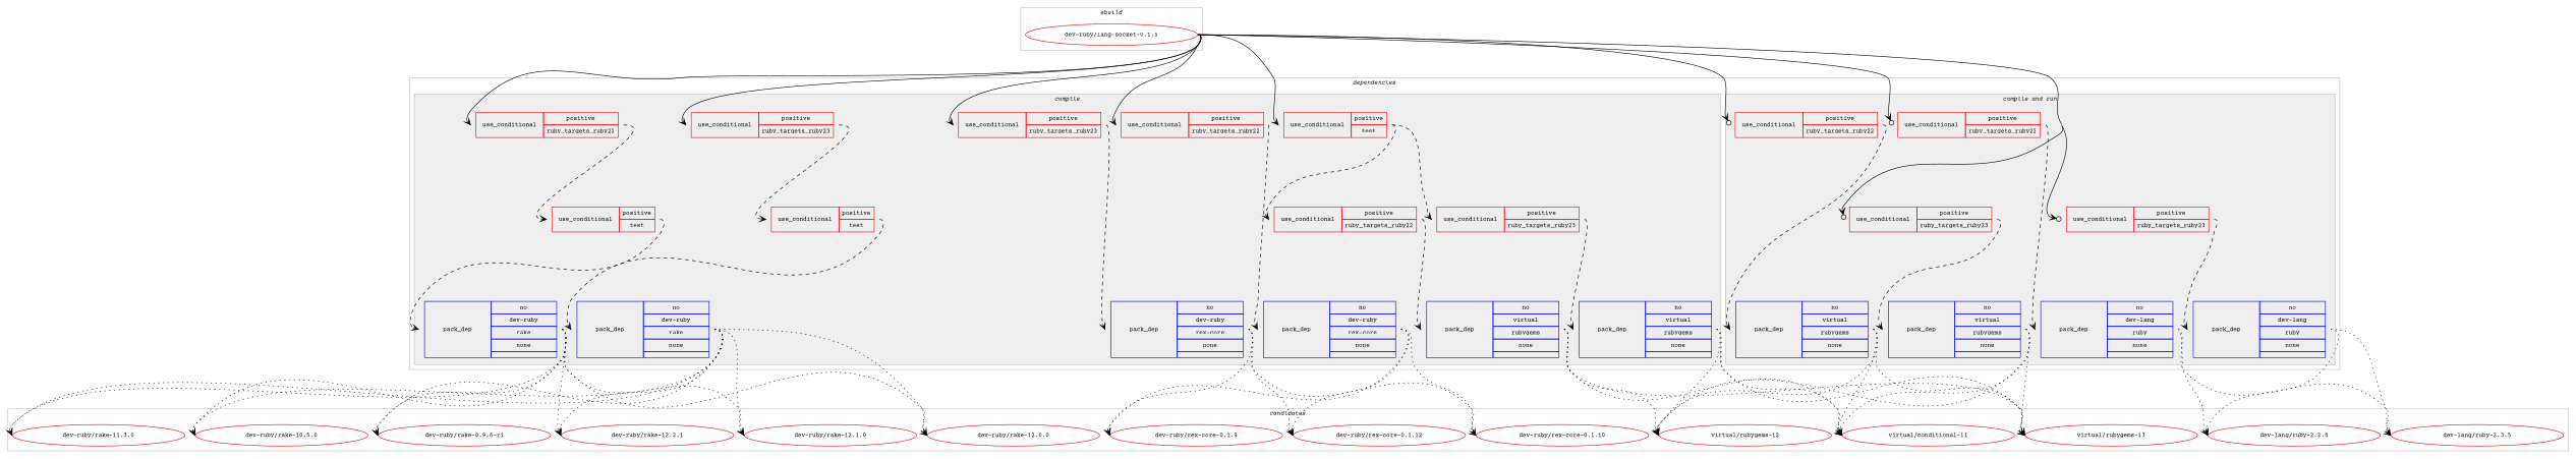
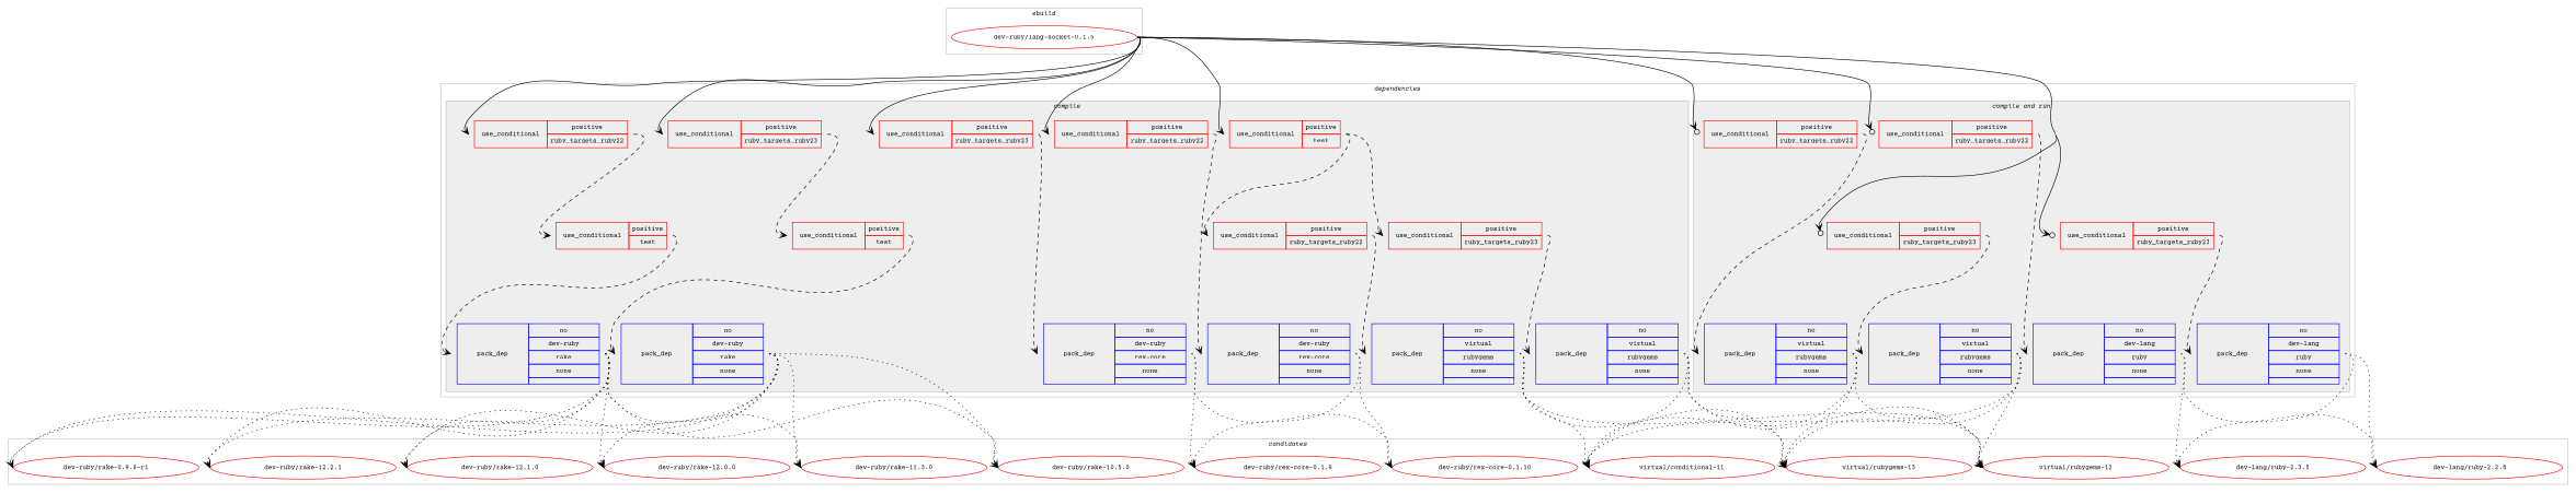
  digraph {
    compound=true
    concentrate=true
    fontname="Courier Prime"
    fontsize=10
    newrank=true
    rankdir=TB
    ranksep=1.5
    node [color=red fontname="Courier Prime" fontsize=10 shape=none]
    edge [arrowhead=vee fontname="Courier Prime" headport=w style=dotted tailport=e weight=100]
    n1 [label="dev-ruby/lang-socket-0.1.5" width=4 shape=""]
    n2 [color=blue label=<<TABLE BORDER="0" CELLBORDER="1" CELLSPACING="0" CELLPADDING="4" WIDTH="220"><TR><TD ROWSPAN="6" CELLPADDING="30">pack_dep</TD></TR><TR><TD WIDTH="110">no</TD></TR><TR><TD>dev-ruby</TD></TR><TR><TD>rake</TD></TR><TR><TD>none</TD></TR><TR><TD></TD></TR></TABLE>>]
    n3 [label=<<TABLE BORDER="0" CELLBORDER="1" CELLSPACING="0" CELLPADDING="4"><TR><TD ROWSPAN="3" CELLPADDING="10">use_conditional</TD></TR><TR><TD>positive</TD></TR><TR><TD>test</TD></TR></TABLE>>]
    n4 [label=<<TABLE BORDER="0" CELLBORDER="1" CELLSPACING="0" CELLPADDING="4"><TR><TD ROWSPAN="3" CELLPADDING="10">use_conditional</TD></TR><TR><TD>positive</TD></TR><TR><TD>ruby_targets_ruby22</TD></TR></TABLE>>]
    n5 [color=blue label=<<TABLE BORDER="0" CELLBORDER="1" CELLSPACING="0" CELLPADDING="4" WIDTH="220"><TR><TD ROWSPAN="6" CELLPADDING="30">pack_dep</TD></TR><TR><TD WIDTH="110">no</TD></TR><TR><TD>dev-ruby</TD></TR><TR><TD>rex-core</TD></TR><TR><TD>none</TD></TR><TR><TD></TD></TR></TABLE>>]
    n6 [label=<<TABLE BORDER="0" CELLBORDER="1" CELLSPACING="0" CELLPADDING="4"><TR><TD ROWSPAN="3" CELLPADDING="10">use_conditional</TD></TR><TR><TD>positive</TD></TR><TR><TD>ruby_targets_ruby22</TD></TR></TABLE>>]
    n7 [color=blue label=<<TABLE BORDER="0" CELLBORDER="1" CELLSPACING="0" CELLPADDING="4" WIDTH="220"><TR><TD ROWSPAN="6" CELLPADDING="30">pack_dep</TD></TR><TR><TD WIDTH="110">no</TD></TR><TR><TD>dev-ruby</TD></TR><TR><TD>rake</TD></TR><TR><TD>none</TD></TR><TR><TD></TD></TR></TABLE>>]
    n8 [label=<<TABLE BORDER="0" CELLBORDER="1" CELLSPACING="0" CELLPADDING="4"><TR><TD ROWSPAN="3" CELLPADDING="10">use_conditional</TD></TR><TR><TD>positive</TD></TR><TR><TD>test</TD></TR></TABLE>>]
    n9 [label=<<TABLE BORDER="0" CELLBORDER="1" CELLSPACING="0" CELLPADDING="4"><TR><TD ROWSPAN="3" CELLPADDING="10">use_conditional</TD></TR><TR><TD>positive</TD></TR><TR><TD>ruby_targets_ruby23</TD></TR></TABLE>>]
    n10 [color=blue label=<<TABLE BORDER="0" CELLBORDER="1" CELLSPACING="0" CELLPADDING="4" WIDTH="220"><TR><TD ROWSPAN="6" CELLPADDING="30">pack_dep</TD></TR><TR><TD WIDTH="110">no</TD></TR><TR><TD>dev-ruby</TD></TR><TR><TD>rex-core</TD></TR><TR><TD>none</TD></TR><TR><TD></TD></TR></TABLE>>]
    n11 [label=<<TABLE BORDER="0" CELLBORDER="1" CELLSPACING="0" CELLPADDING="4"><TR><TD ROWSPAN="3" CELLPADDING="10">use_conditional</TD></TR><TR><TD>positive</TD></TR><TR><TD>ruby_targets_ruby23</TD></TR></TABLE>>]
    n12 [color=blue label=<<TABLE BORDER="0" CELLBORDER="1" CELLSPACING="0" CELLPADDING="4" WIDTH="220"><TR><TD ROWSPAN="6" CELLPADDING="30">pack_dep</TD></TR><TR><TD WIDTH="110">no</TD></TR><TR><TD>virtual</TD></TR><TR><TD>rubygems</TD></TR><TR><TD>none</TD></TR><TR><TD></TD></TR></TABLE>>]
    n13 [label=<<TABLE BORDER="0" CELLBORDER="1" CELLSPACING="0" CELLPADDING="4"><TR><TD ROWSPAN="3" CELLPADDING="10">use_conditional</TD></TR><TR><TD>positive</TD></TR><TR><TD>ruby_targets_ruby22</TD></TR></TABLE>>]
    n14 [color=blue label=<<TABLE BORDER="0" CELLBORDER="1" CELLSPACING="0" CELLPADDING="4" WIDTH="220"><TR><TD ROWSPAN="6" CELLPADDING="30">pack_dep</TD></TR><TR><TD WIDTH="110">no</TD></TR><TR><TD>virtual</TD></TR><TR><TD>rubygems</TD></TR><TR><TD>none</TD></TR><TR><TD></TD></TR></TABLE>>]
    n15 [label=<<TABLE BORDER="0" CELLBORDER="1" CELLSPACING="0" CELLPADDING="4"><TR><TD ROWSPAN="3" CELLPADDING="10">use_conditional</TD></TR><TR><TD>positive</TD></TR><TR><TD>ruby_targets_ruby23</TD></TR></TABLE>>]
    n16 [label=<<TABLE BORDER="0" CELLBORDER="1" CELLSPACING="0" CELLPADDING="4"><TR><TD ROWSPAN="3" CELLPADDING="10">use_conditional</TD></TR><TR><TD>positive</TD></TR><TR><TD>test</TD></TR></TABLE>>]
    n17 [color=blue label=<<TABLE BORDER="0" CELLBORDER="1" CELLSPACING="0" CELLPADDING="4" WIDTH="220"><TR><TD ROWSPAN="6" CELLPADDING="30">pack_dep</TD></TR><TR><TD WIDTH="110">no</TD></TR><TR><TD>dev-lang</TD></TR><TR><TD>ruby</TD></TR><TR><TD>none</TD></TR><TR><TD></TD></TR></TABLE>>]
    n18 [label=<<TABLE BORDER="0" CELLBORDER="1" CELLSPACING="0" CELLPADDING="4"><TR><TD ROWSPAN="3" CELLPADDING="10">use_conditional</TD></TR><TR><TD>positive</TD></TR><TR><TD>ruby_targets_ruby22</TD></TR></TABLE>>]
    n19 [color=blue label=<<TABLE BORDER="0" CELLBORDER="1" CELLSPACING="0" CELLPADDING="4" WIDTH="220"><TR><TD ROWSPAN="6" CELLPADDING="30">pack_dep</TD></TR><TR><TD WIDTH="110">no</TD></TR><TR><TD>virtual</TD></TR><TR><TD>rubygems</TD></TR><TR><TD>none</TD></TR><TR><TD></TD></TR></TABLE>>]
    n20 [label=<<TABLE BORDER="0" CELLBORDER="1" CELLSPACING="0" CELLPADDING="4"><TR><TD ROWSPAN="3" CELLPADDING="10">use_conditional</TD></TR><TR><TD>positive</TD></TR><TR><TD>ruby_targets_ruby22</TD></TR></TABLE>>]
    n21 [color=blue label=<<TABLE BORDER="0" CELLBORDER="1" CELLSPACING="0" CELLPADDING="4" WIDTH="220"><TR><TD ROWSPAN="6" CELLPADDING="30">pack_dep</TD></TR><TR><TD WIDTH="110">no</TD></TR><TR><TD>dev-lang</TD></TR><TR><TD>ruby</TD></TR><TR><TD>none</TD></TR><TR><TD></TD></TR></TABLE>>]
    n22 [label=<<TABLE BORDER="0" CELLBORDER="1" CELLSPACING="0" CELLPADDING="4"><TR><TD ROWSPAN="3" CELLPADDING="10">use_conditional</TD></TR><TR><TD>positive</TD></TR><TR><TD>ruby_targets_ruby23</TD></TR></TABLE>>]
    n23 [color=blue label=<<TABLE BORDER="0" CELLBORDER="1" CELLSPACING="0" CELLPADDING="4" WIDTH="220"><TR><TD ROWSPAN="6" CELLPADDING="30">pack_dep</TD></TR><TR><TD WIDTH="110">no</TD></TR><TR><TD>virtual</TD></TR><TR><TD>rubygems</TD></TR><TR><TD>none</TD></TR><TR><TD></TD></TR></TABLE>>]
    n24 [label=<<TABLE BORDER="0" CELLBORDER="1" CELLSPACING="0" CELLPADDING="4"><TR><TD ROWSPAN="3" CELLPADDING="10">use_conditional</TD></TR><TR><TD>positive</TD></TR><TR><TD>ruby_targets_ruby23</TD></TR></TABLE>>]
    n25 [label="dev-ruby/rake-0.9.6-r1" width=4 shape=""]
    n26 [label="dev-ruby/rake-10.5.0" width=4 shape=""]
    n27 [label="dev-ruby/rake-11.3.0" width=4 shape=""]
    n28 [label="dev-ruby/rake-12.0.0" width=4 shape=""]
    n29 [label="dev-ruby/rake-12.1.0" width=4 shape=""]
    n30 [label="dev-ruby/rake-12.2.1" width=4 shape=""]
    n31 [label="dev-ruby/rex-core-0.1.10" width=4 shape=""]
-   n32 [label="dev-ruby/rex-core-0.1.12" width=4 shape=""]
    n33 [label="dev-ruby/rex-core-0.1.9" width=4 shape=""]
    n34 [label="virtual/conditional-11" width=4 shape=""]
    n35 [label="virtual/rubygems-12" width=4 shape=""]
    n36 [label="virtual/rubygems-13" width=4 shape=""]
    n37 [label="dev-lang/ruby-2.2.8" width=4 shape=""]
    n38 [label="dev-lang/ruby-2.3.5" width=4 shape=""]
    subgraph cluster_1 {
      color=gray
      label=<<i>ebuild</i>>
      rank=same
      n1
    }
    subgraph cluster_2 {
      color=gray
      label=<<i>dependencies</i>>
      subgraph cluster_3 {
        color=gray
        fillcolor="#eeeeee"
        label=<<i>compile</i>>
        style=filled
        subgraph sub_4 {
          color=gray
          fillcolor="#eeeeee"
          label=<<i>compile</i>>
          style=filled
          n4
          subgraph sub_5 {
            color=gray
            fillcolor="#eeeeee"
            label=<<i>compile</i>>
            style=filled
            n3
            subgraph sub_6 {
              color=gray
              fillcolor="#eeeeee"
              label=<<i>compile</i>>
              style=filled
              n2
            }
          }
        }
        subgraph sub_7 {
          color=gray
          fillcolor="#eeeeee"
          label=<<i>compile</i>>
          style=filled
          n6
          subgraph sub_8 {
            color=gray
            fillcolor="#eeeeee"
            label=<<i>compile</i>>
            style=filled
            n5
          }
        }
        subgraph sub_9 {
          color=gray
          fillcolor="#eeeeee"
          label=<<i>compile</i>>
          style=filled
          n9
          subgraph sub_10 {
            color=gray
            fillcolor="#eeeeee"
            label=<<i>compile</i>>
            style=filled
            n8
            subgraph sub_11 {
              color=gray
              fillcolor="#eeeeee"
              label=<<i>compile</i>>
              style=filled
              n7
            }
          }
        }
        subgraph sub_12 {
          color=gray
          fillcolor="#eeeeee"
          label=<<i>compile</i>>
          style=filled
          n11
          subgraph sub_13 {
            color=gray
            fillcolor="#eeeeee"
            label=<<i>compile</i>>
            style=filled
            n10
          }
        }
        subgraph sub_14 {
          color=gray
          fillcolor="#eeeeee"
          label=<<i>compile</i>>
          style=filled
          n16
          subgraph sub_15 {
            color=gray
            fillcolor="#eeeeee"
            label=<<i>compile</i>>
            style=filled
            n13
            subgraph sub_16 {
              color=gray
              fillcolor="#eeeeee"
              label=<<i>compile</i>>
              style=filled
              n12
            }
          }
          subgraph sub_17 {
            color=gray
            fillcolor="#eeeeee"
            label=<<i>compile</i>>
            style=filled
            n15
            subgraph sub_18 {
              color=gray
              fillcolor="#eeeeee"
              label=<<i>compile</i>>
              style=filled
              n14
            }
          }
        }
      }
      subgraph cluster_19 {
        color=gray
        fillcolor="#eeeeee"
        label=<<i>compile and run</i>>
        style=filled
        subgraph sub_20 {
          color=gray
          fillcolor="#eeeeee"
          label=<<i>compile and run</i>>
          style=filled
          n18
          subgraph sub_21 {
            color=gray
            fillcolor="#eeeeee"
            label=<<i>compile and run</i>>
            style=filled
            n17
          }
        }
        subgraph sub_22 {
          color=gray
          fillcolor="#eeeeee"
          label=<<i>compile and run</i>>
          style=filled
          n20
          subgraph sub_23 {
            color=gray
            fillcolor="#eeeeee"
            label=<<i>compile and run</i>>
            style=filled
            n19
          }
        }
        subgraph sub_24 {
          color=gray
          fillcolor="#eeeeee"
          label=<<i>compile and run</i>>
          style=filled
          n22
          subgraph sub_25 {
            color=gray
            fillcolor="#eeeeee"
            label=<<i>compile and run</i>>
            style=filled
            n21
          }
        }
        subgraph sub_26 {
          color=gray
          fillcolor="#eeeeee"
          label=<<i>compile and run</i>>
          style=filled
          n24
          subgraph sub_27 {
            color=gray
            fillcolor="#eeeeee"
            label=<<i>compile and run</i>>
            style=filled
            n23
          }
        }
      }
      subgraph cluster_28 {
        color=gray
        fillcolor="#eeeeee"
        label=<<i>run</i>>
        style=filled
      }
    }
    subgraph cluster_29 {
      color=gray
      label=<<i>candidates</i>>
      rank=same
      subgraph sub_30 {
        color=black
        label=<<i>candidates</i>>
        nodesep=1
        rank=same
        n25
        n26
        n27
        n28
        n29
        n30
      }
      subgraph sub_31 {
        color=black
        label=<<i>candidates</i>>
        nodesep=1
        rank=same
        n31
-       n32
        n33
      }
      subgraph sub_32 {
        color=black
        label=<<i>candidates</i>>
        nodesep=1
        rank=same
        n25
        n26
        n27
        n28
        n29
        n30
      }
      subgraph sub_33 {
        color=black
        label=<<i>candidates</i>>
        nodesep=1
        rank=same
        n31
-       n32
        n33
      }
      subgraph sub_34 {
        color=black
        label=<<i>candidates</i>>
        nodesep=1
        rank=same
        n34
        n35
        n36
      }
      subgraph sub_35 {
        color=black
        label=<<i>candidates</i>>
        nodesep=1
        rank=same
        n34
        n35
        n36
      }
      subgraph sub_36 {
        color=black
        label=<<i>candidates</i>>
        nodesep=1
        rank=same
        n37
        n38
      }
      subgraph sub_37 {
        color=black
        label=<<i>candidates</i>>
        nodesep=1
        rank=same
        n34
        n35
        n36
      }
      subgraph sub_38 {
        color=black
        label=<<i>candidates</i>>
        nodesep=1
        rank=same
        n37
        n38
      }
      subgraph sub_39 {
        color=black
        label=<<i>candidates</i>>
        nodesep=1
        rank=same
        n34
        n35
        n36
      }
    }
    n1 -> n4 [style=solid weight=20]
    n1 -> n6 [style=solid weight=20]
    n1 -> n9 [style=solid weight=20]
    n1 -> n11 [style=solid weight=20]
    n1 -> n16 [style=solid weight=20]
    n1 -> n18 [arrowhead=odotvee style=solid weight=20]
    n1 -> n20 [arrowhead=odotvee style=solid weight=20]
    n1 -> n22 [arrowhead=odotvee style=solid weight=20]
    n1 -> n24 [arrowhead=odotvee style=solid weight=20]
    n2 -> n25
    n2 -> n26
    n2 -> n27
    n2 -> n28
    n2 -> n29
    n2 -> n30
    n3 -> n2 [style=dashed weight=20]
    n4 -> n3 [style=dashed weight=20]
    n5 -> n31
-   n5 -> n32
    n5 -> n33
    n6 -> n5 [style=dashed weight=20]
    n7 -> n25
    n7 -> n26
    n7 -> n27
    n7 -> n28
    n7 -> n29
    n7 -> n30
    n8 -> n7 [style=dashed weight=20]
    n9 -> n8 [style=dashed weight=20]
    n10 -> n31
-   n10 -> n32
    n10 -> n33
    n11 -> n10 [style=dashed weight=20]
    n12 -> n34
    n12 -> n35
    n12 -> n36
    n13 -> n12 [style=dashed weight=20]
    n14 -> n34
    n14 -> n35
    n14 -> n36
    n15 -> n14 [style=dashed weight=20]
    n16 -> n13 [style=dashed weight=20]
    n16 -> n15 [style=dashed weight=20]
    n17 -> n37
    n17 -> n38
    n18 -> n17 [style=dashed weight=20]
    n19 -> n34
    n19 -> n35
    n19 -> n36
    n20 -> n19 [style=dashed weight=20]
    n21 -> n37
    n21 -> n38
    n22 -> n21 [style=dashed weight=20]
    n23 -> n34
    n23 -> n35
    n23 -> n36
    n24 -> n23 [style=dashed weight=20]
  }
